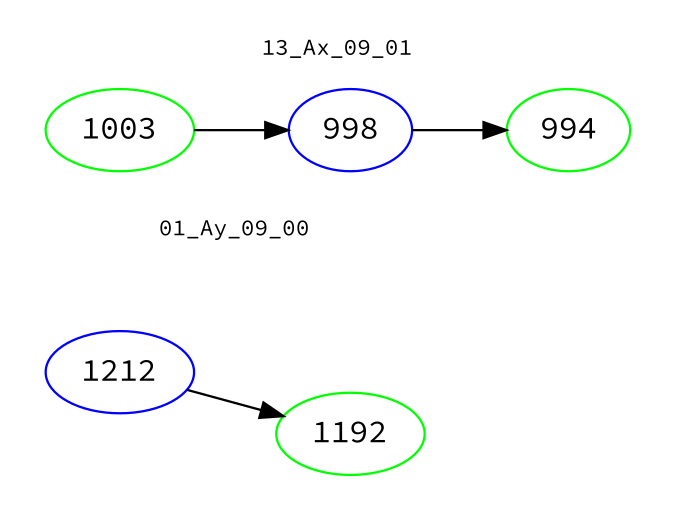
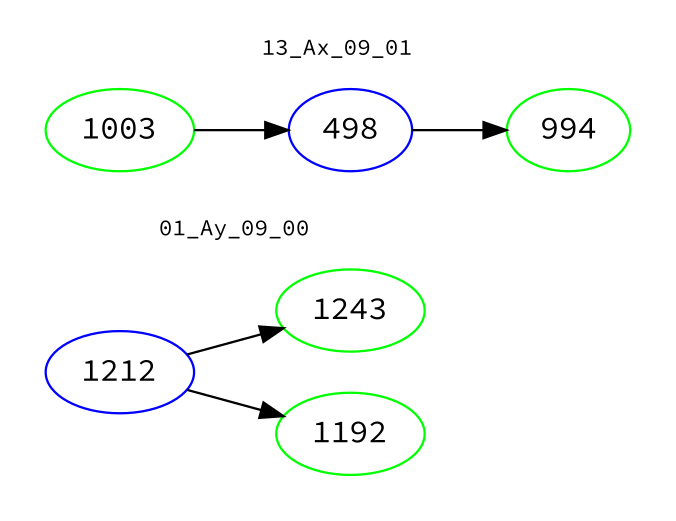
  digraph {
    fontname="Source Code Pro"
    rankdir=LR
    node [color=green fontname="Source Code Pro"]
    edge [color=black fontname="Source Code Pro"]
    n1 [color=blue label=1212]
    n2 [label=1192]
-   n4 [color=blue label=998]
+   n3 [label=1243]
+   n4 [color=blue label=498]
    n5 [label=994]
    n6 [label=1003]
    subgraph cluster_1 {
      color=white
      fontsize=10
      label="01_Ay_09_00"
      n1
      n2
+     n3
    }
    subgraph cluster_2 {
      color=white
      fontsize=10
      label="13_Ax_09_01"
      n4
      n5
      n6
    }
    n1 -> n2
+   n1 -> n3
    n4 -> n5
    n6 -> n4
  }
